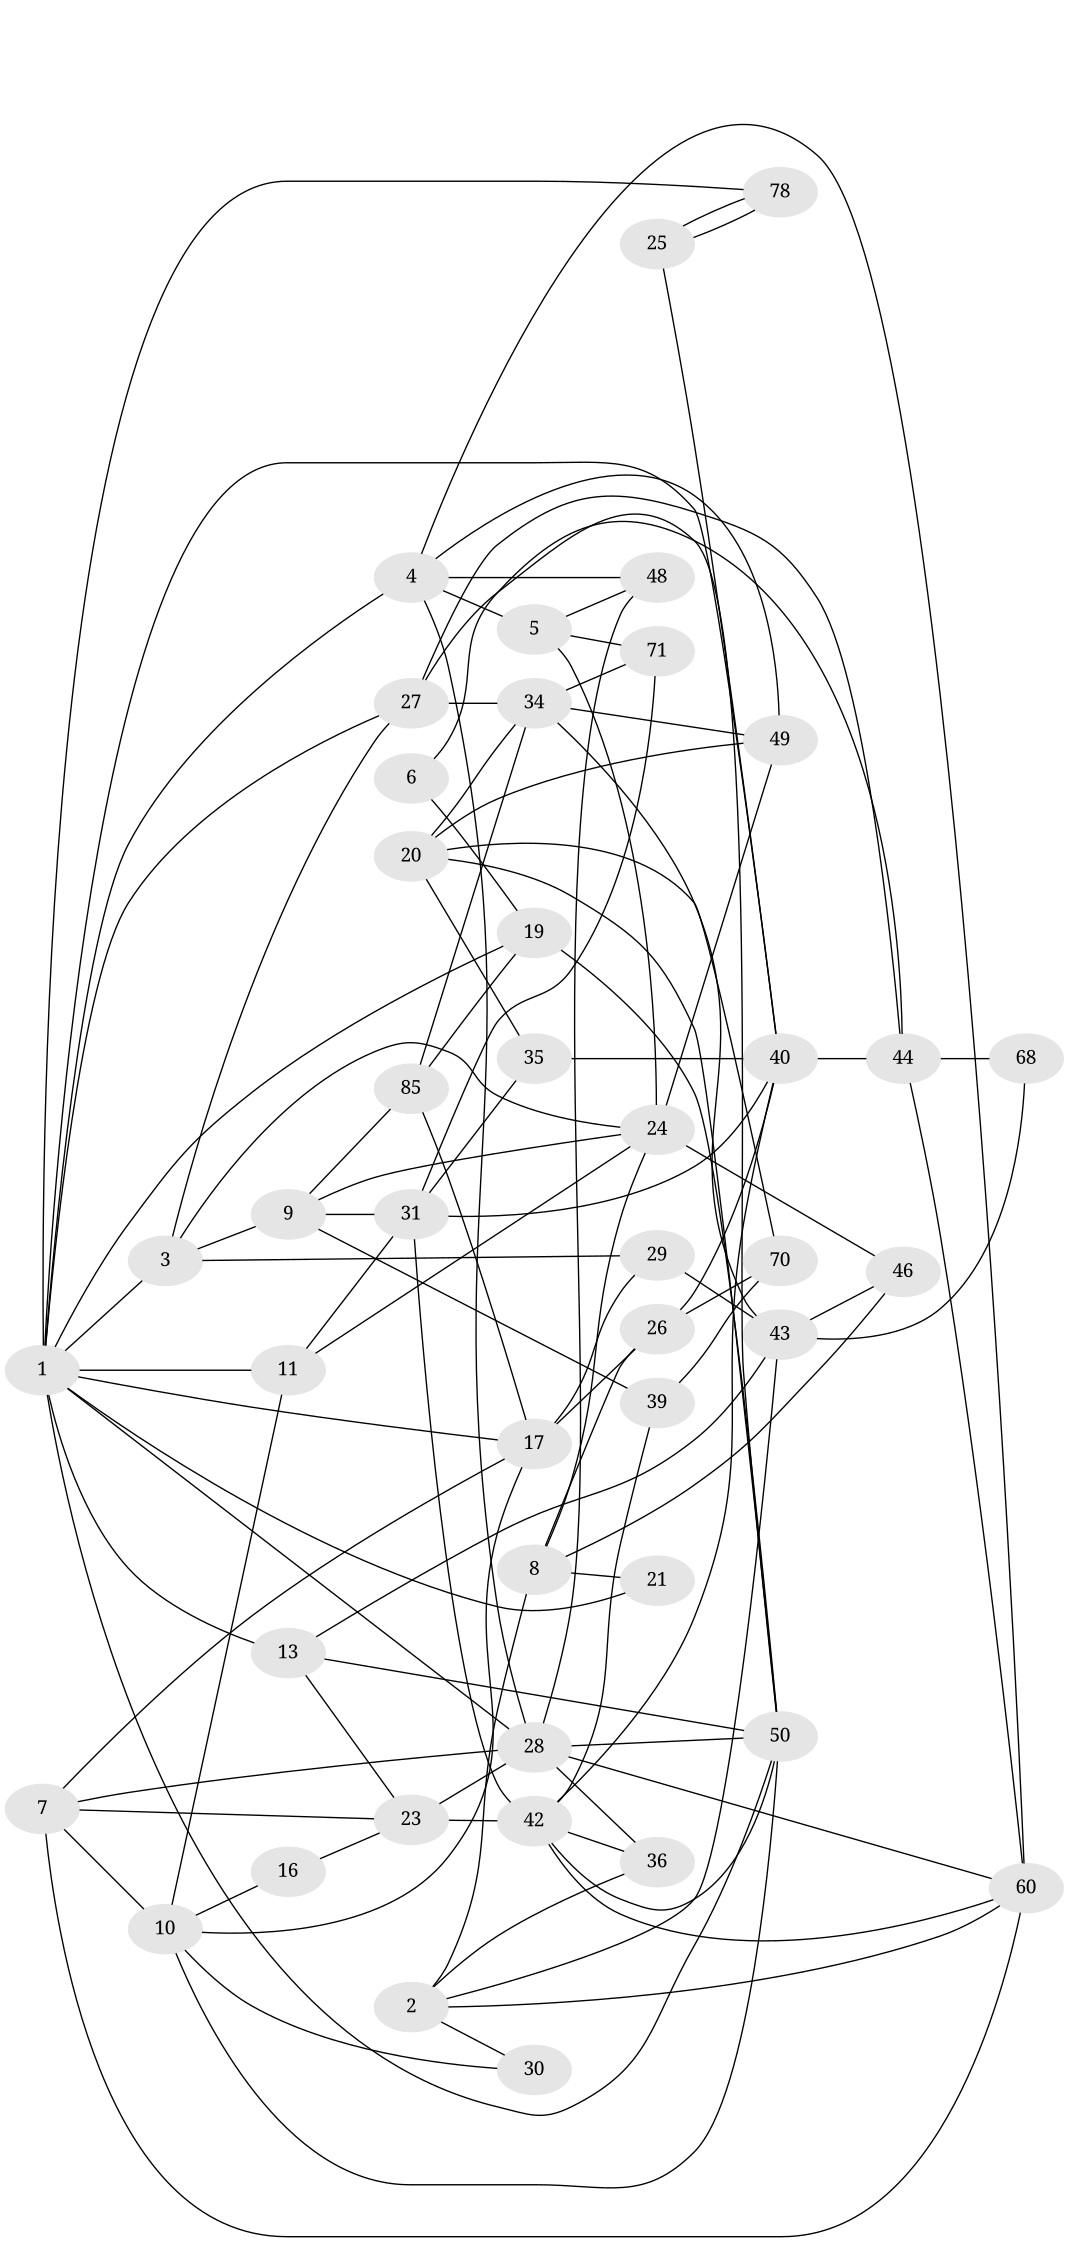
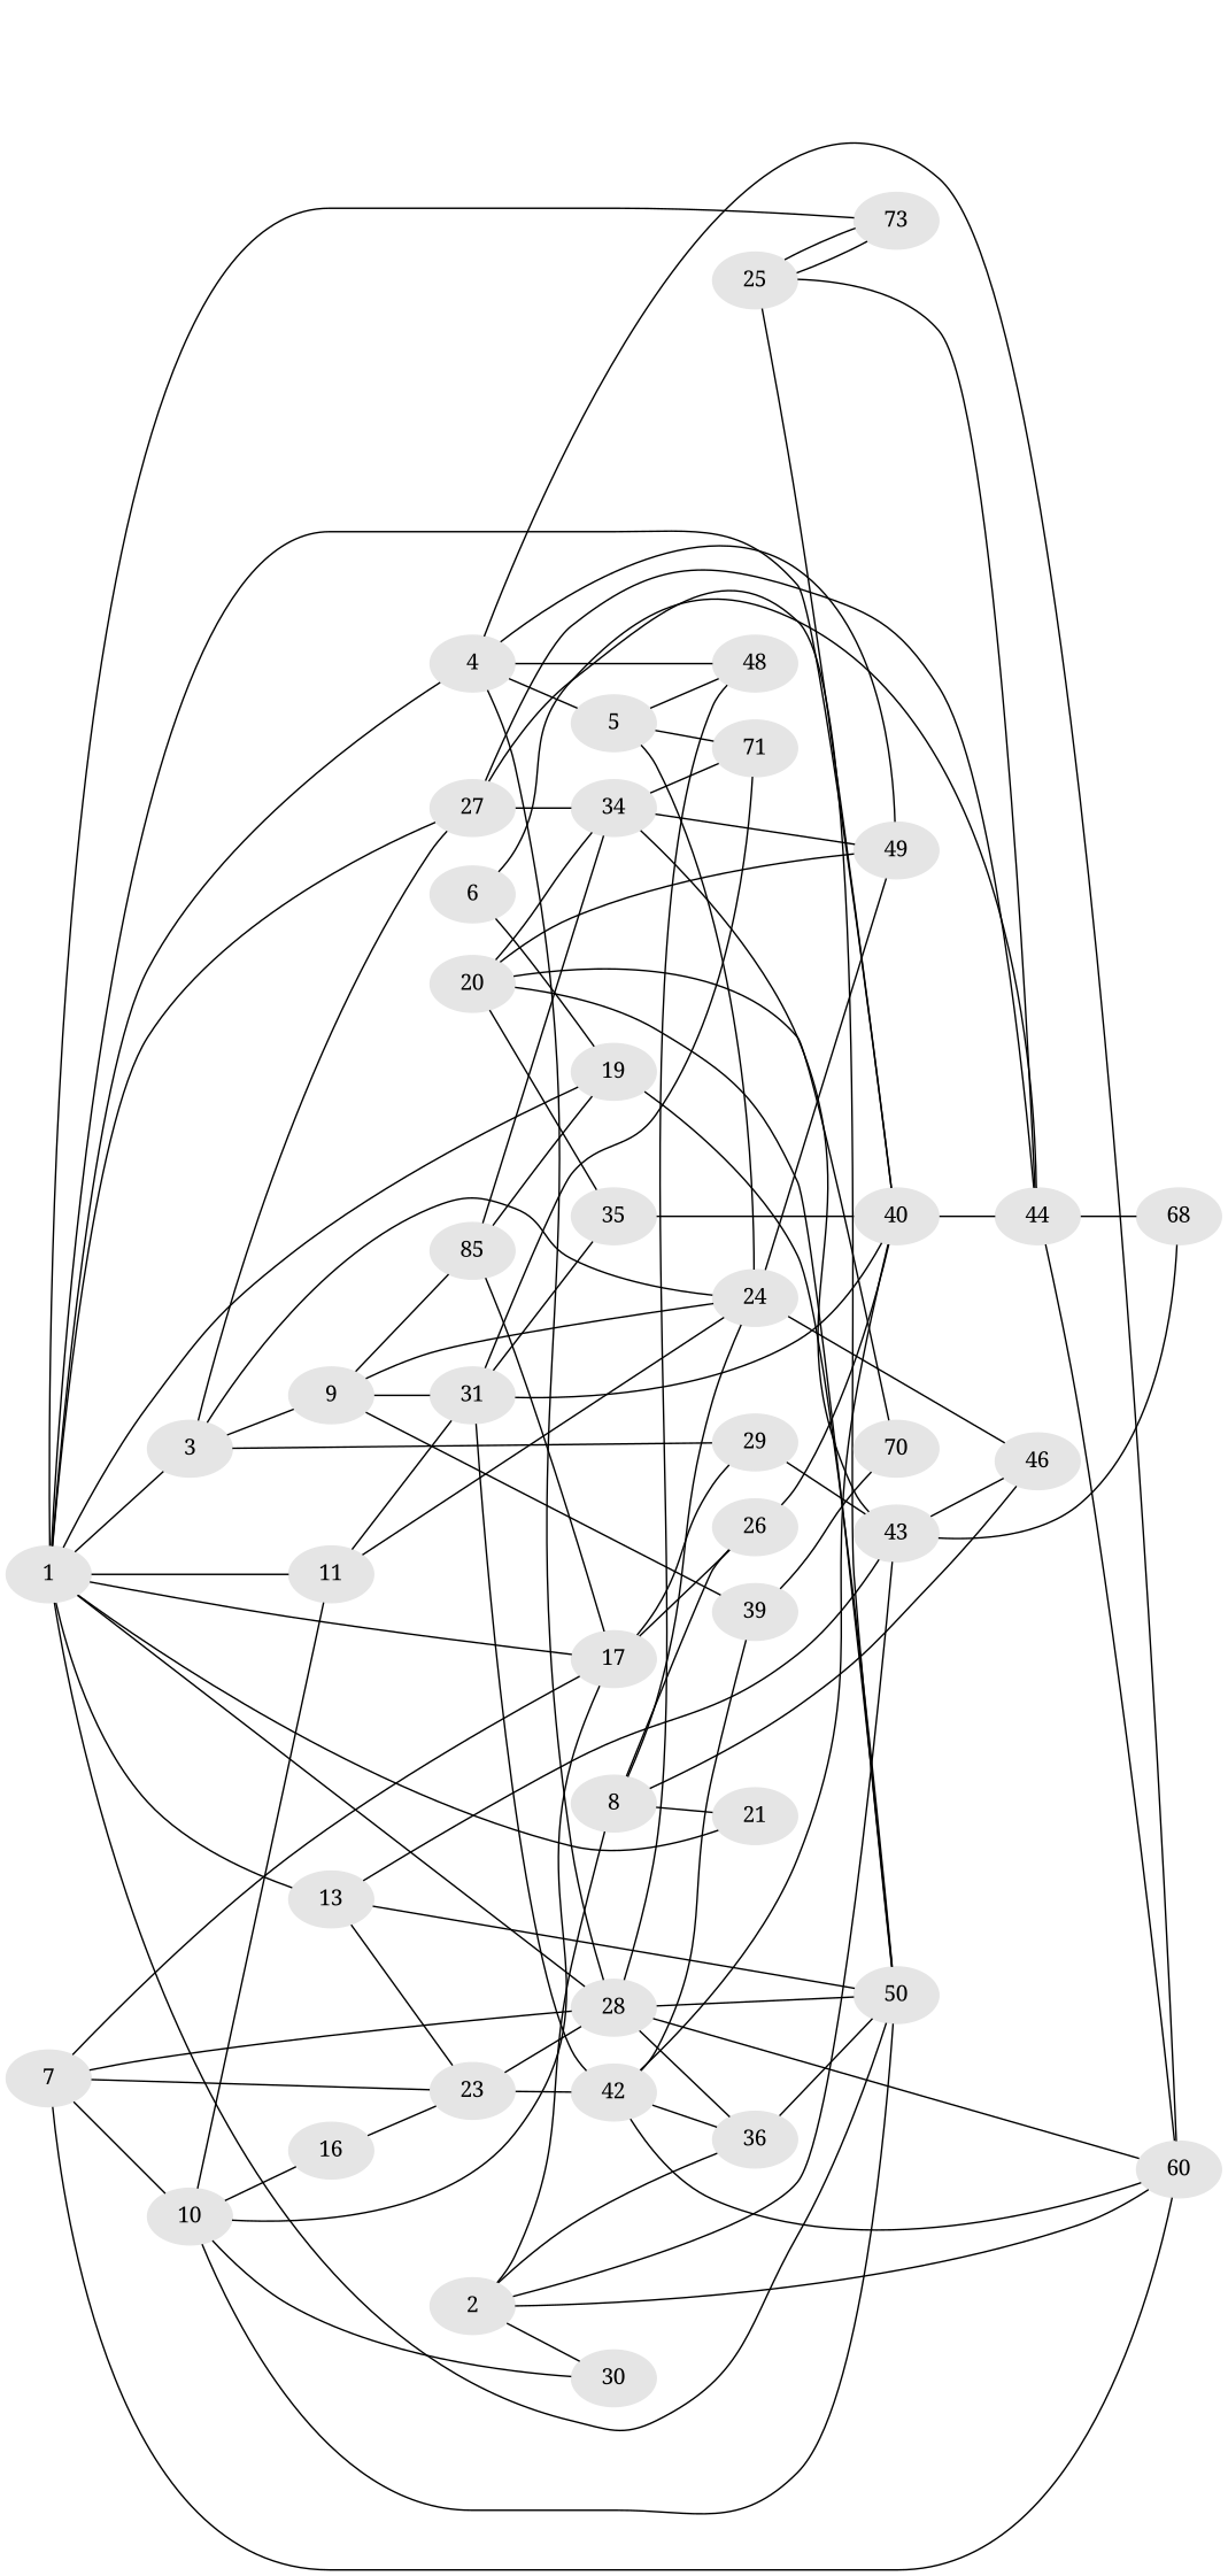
  graph {
    fontname="Noto Serif"
    rankdir=LR
    node [color=gray90 fontname="Noto Serif" style=filled]
    edge [fontname="Noto Serif"]
    1 [super="+12"]
    3 [super="+61"]
    4 [super="+56"]
    11 [super="+14"]
    13 [super="+74"]
    17 [super="+54"]
    19
    21
    27 [super="+67"]
    28 [super="+41"]
    40 [super="+58"]
    50 [super="+72"]
-   73 [label=78]
+   73
    9
    24 [super="+38"]
    29 [super="+53"]
    60 [super="+62"]
    5
    48 [super="+59"]
    49 [super="+75"]
    31 [super="+57"]
    43 [super="+55"]
    23 [super="+69"]
    26
    44 [super="+45"]
    34 [super="+52"]
    36
    2 [super="+33"]
    8 [super="+22"]
    30
    46
    68
    n33 [label=85 super="+18"]
    39 [super="+66"]
    71
    6
    10 [super="+47"]
    16
    7
    n40 [label=42 super="+65"]
    70
    35 [super="+42"]
    20 [super="+51"]
    25
    1 -- 3
    1 -- 4
    1 -- 11
    1 -- 13 [weight=2]
    1 -- 17
    1 -- 19
    1 -- 21
    1 -- 27
    1 -- 28
    1 -- 40
    1 -- 50
    1 -- 73
    3 -- 27
    3 -- 9
    3 -- 24
    3 -- 29 [weight=2]
    4 -- 28
    4 -- 60
    4 -- 5
    4 -- 48
    4 -- 49
    11 -- 24
    11 -- 31
    13 -- 50
    13 -- 43
    13 -- 23
    17 -- 29
    17 -- 26
    19 -- 50
    27 -- 50
    27 -- 44
    27 -- 34
    28 -- 50
    28 -- 60
    28 -- 48
    28 -- 36
    40 -- 44 [weight=2]
    9 -- 24
    9 -- 31
    9 -- n33
    9 -- 39
    24 -- 49
    24 -- 46
    29 -- 43
    5 -- 24
    5 -- 48
    5 -- 71
    31 -- 40
    31 -- 71 [weight=2]
    31 -- n40
    31 -- 35
    43 -- 46
    43 -- 68
    23 -- 28
    23 -- n40
    26 -- 40
-   26 -- 70
    44 -- 60
    44 -- 68 [weight=2]
    34 -- 49
    34 -- 43
    34 -- 71
-   n40 -- 50
+   36 -- 50
    2 -- 60
    2 -- 43
    2 -- 36
    2 -- 8
    2 -- 30
    8 -- 21
    8 -- 24 [weight=2]
    8 -- 26
    8 -- 46
    n33 -- 17
    n33 -- 19
    n33 -- 34 [weight=2]
    39 -- 70
    6 -- 19
    6 -- 44
    10 -- 11
    10 -- 17
    10 -- 50
    10 -- 30
    10 -- 16
    16 -- 23
    7 -- 17
    7 -- 28
    7 -- 60
    7 -- 23
    7 -- 10
    n40 -- 40
    n40 -- 60
    n40 -- 36
    n40 -- 39 [weight=2]
    35 -- 40
    20 -- 50
    20 -- 49
    20 -- 34
    20 -- 70
    20 -- 35 [weight=2]
    25 -- 40
    25 -- 73
    25 -- 73
+   25 -- 44
  }
